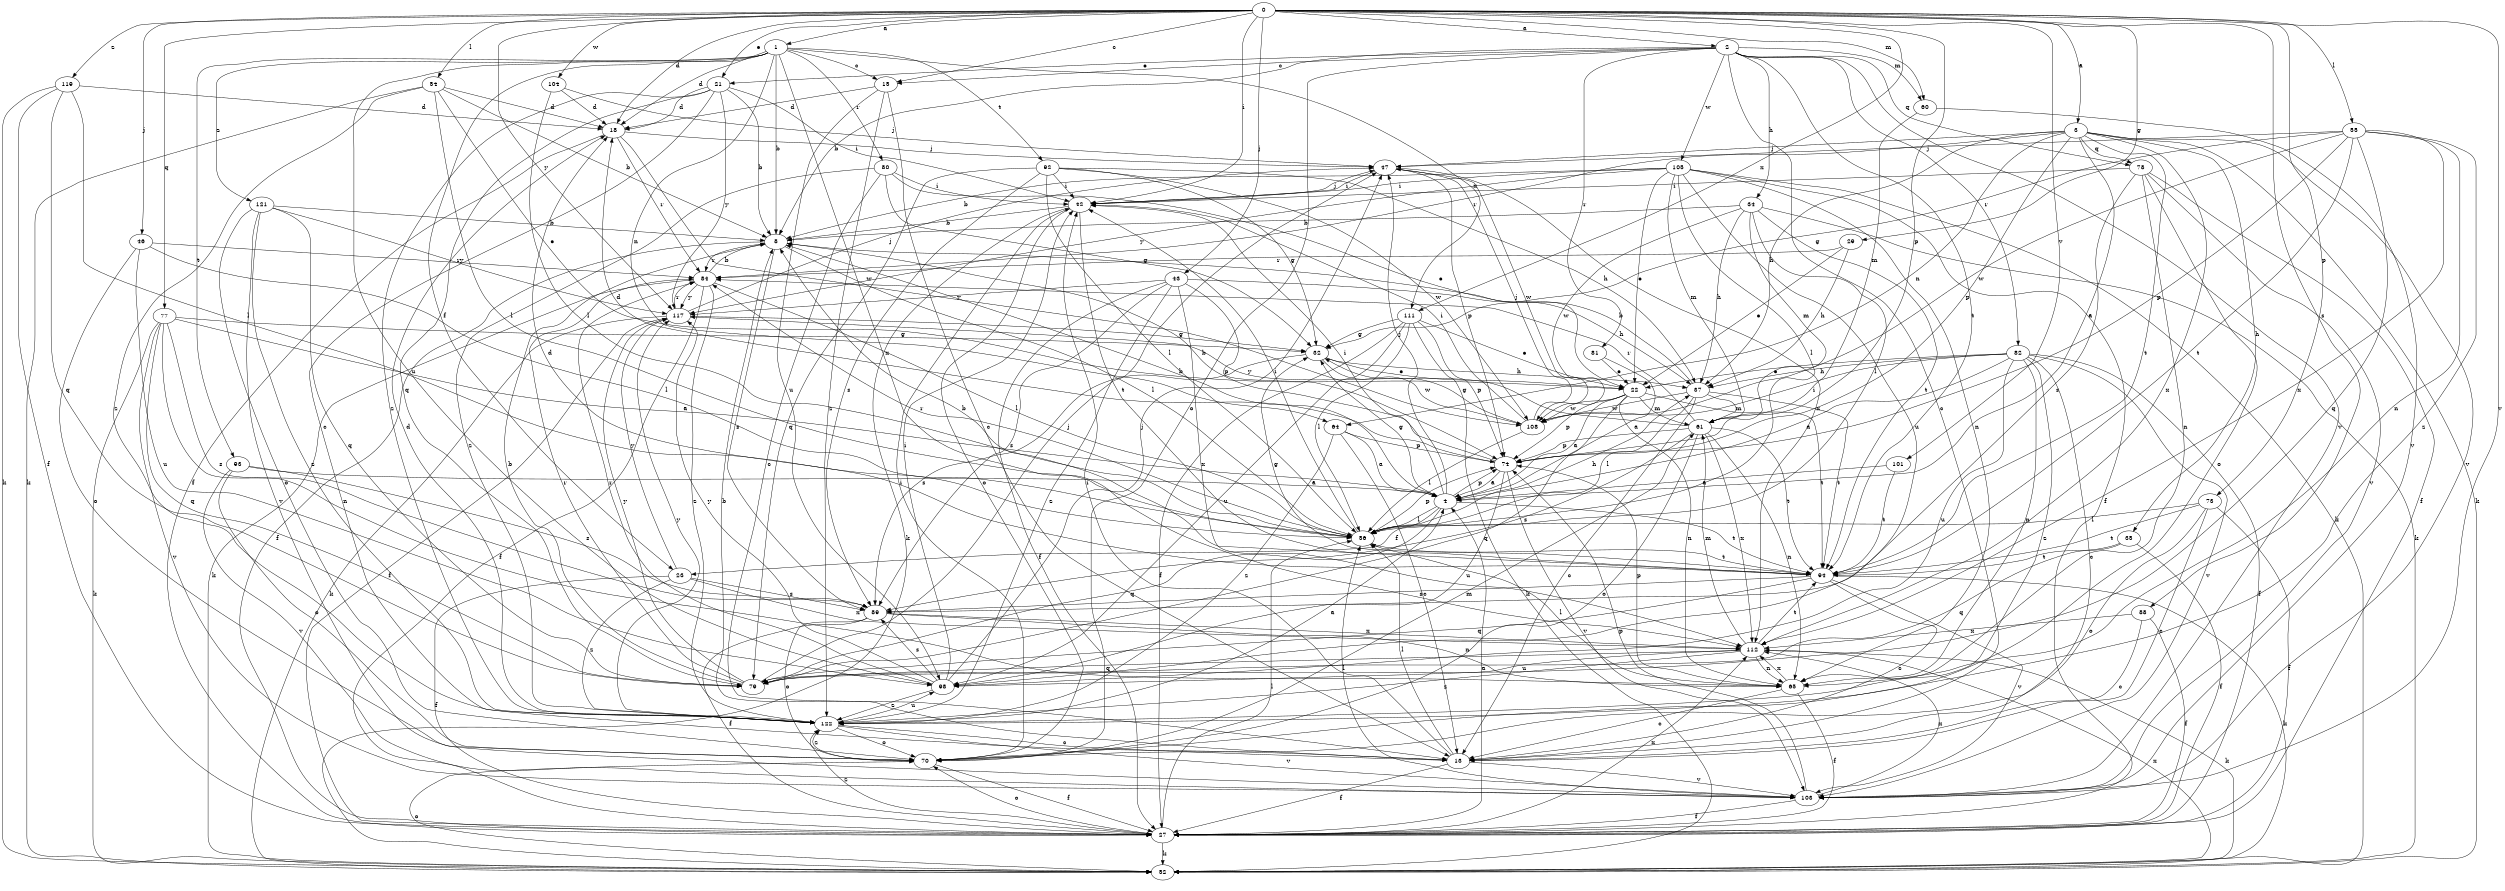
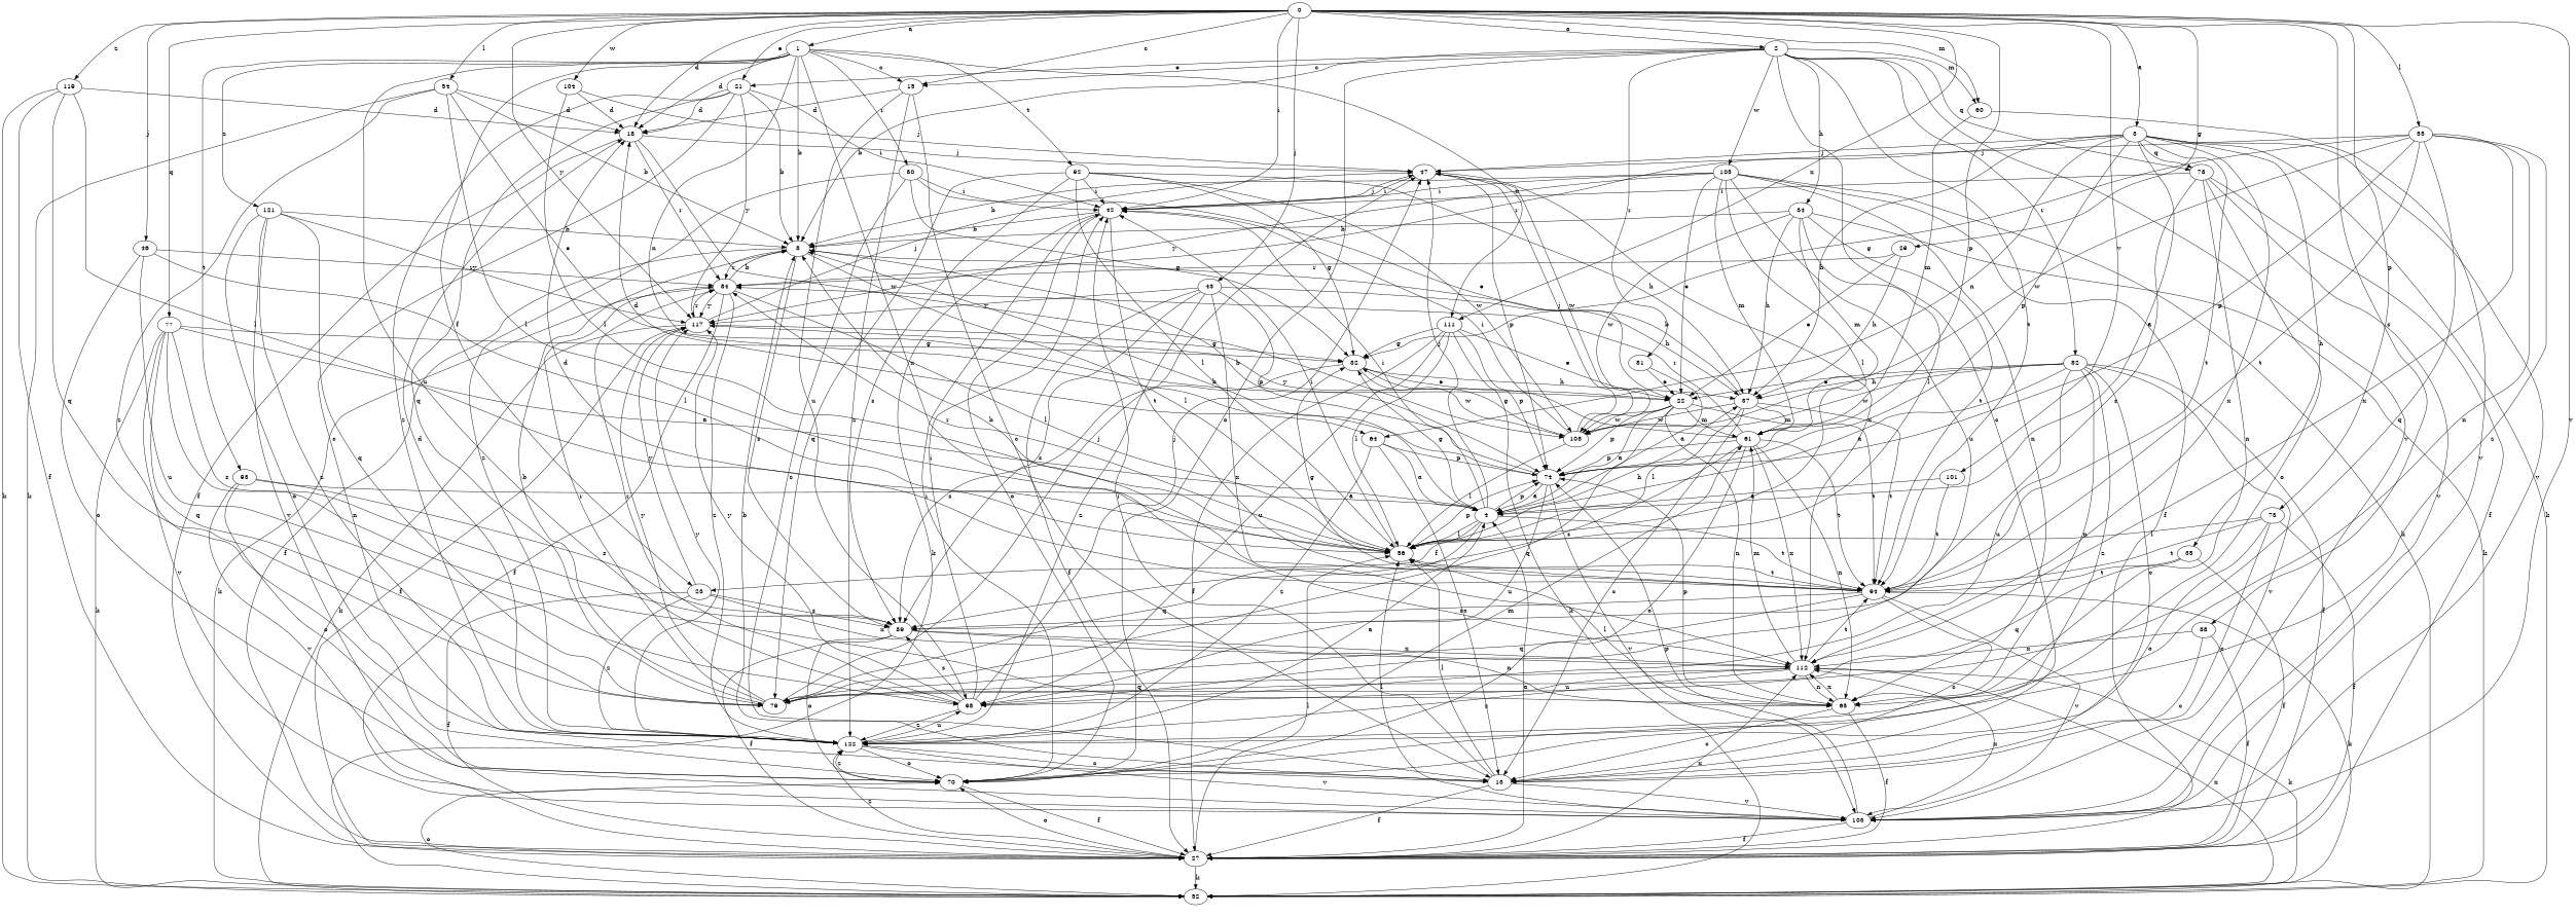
  strict digraph {
    0
    1
    2
    3
    n5 [label=15]
    18
    21
    29
    42
    43
    46
    54
    55
    60
    73
    74
    77
    88
    101
    103
    104
    111
    117
    119
    8
    23
    64
    80
    92
    93
    98
    112
    121
    13
    34
    70
    78
    81
    82
    94
    105
    4
    35
    37
    47
    52
    84
    122
    27
    108
    79
    22
    89
    56
    32
    65
    61
    0 -> 1 [label=a]
    0 -> 2 [label=a]
    0 -> 3 [label=a]
    0 -> n5 [label=c]
    0 -> 18 [label=d]
    0 -> 21 [label=e]
    0 -> 29 [label=g]
    0 -> 42 [label=i]
    0 -> 43 [label=j]
    0 -> 46 [label=j]
    0 -> 54 [label=l]
    0 -> 55 [label=l]
    0 -> 60 [label=m]
    0 -> 73 [label=p]
    0 -> 74 [label=p]
    0 -> 77 [label=q]
    0 -> 88 [label=s]
    0 -> 101 [label=v]
    0 -> 103 [label=v]
    0 -> 104 [label=w]
    0 -> 111 [label=x]
    0 -> 117 [label=y]
    0 -> 119 [label=z]
    1 -> n5 [label=c]
    1 -> 18 [label=d]
    1 -> 111 [label=x]
    1 -> 8 [label=b]
    1 -> 23 [label=f]
    1 -> 64 [label=n]
    1 -> 80 [label=r]
    1 -> 92 [label=t]
    1 -> 93 [label=t]
    1 -> 98 [label=u]
    1 -> 112 [label=x]
    1 -> 121 [label=z]
    2 -> n5 [label=c]
    2 -> 21 [label=e]
    2 -> 60 [label=m]
    2 -> 103 [label=v]
    2 -> 8 [label=b]
    2 -> 13 [label=c]
    2 -> 34 [label=h]
    2 -> 70 [label=o]
    2 -> 78 [label=q]
    2 -> 81 [label=r]
    2 -> 82 [label=r]
    2 -> 94 [label=t]
    2 -> 105 [label=w]
    3 -> 74 [label=p]
    3 -> 103 [label=v]
    3 -> 64 [label=n]
    3 -> 112 [label=x]
    3 -> 78 [label=q]
    3 -> 94 [label=t]
    3 -> 4 [label=a]
    3 -> 35 [label=h]
    3 -> 37 [label=h]
    3 -> 47 [label=j]
    3 -> 52 [label=k]
    3 -> 84 [label=r]
    n5 -> 18 [label=d]
    n5 -> 98 [label=u]
    n5 -> 13 [label=c]
    n5 -> 122 [label=z]
    18 -> 47 [label=j]
    18 -> 84 [label=r]
    18 -> 27 [label=f]
    18 -> 108 [label=w]
    21 -> 18 [label=d]
    21 -> 42 [label=i]
    21 -> 117 [label=y]
    21 -> 8 [label=b]
    21 -> 13 [label=c]
    21 -> 122 [label=z]
    21 -> 79 [label=q]
    29 -> 37 [label=h]
    29 -> 84 [label=r]
    29 -> 22 [label=e]
    42 -> 8 [label=b]
    42 -> 70 [label=o]
    42 -> 94 [label=t]
    42 -> 47 [label=j]
    42 -> 52 [label=k]
    43 -> 74 [label=p]
    43 -> 117 [label=y]
    43 -> 112 [label=x]
    43 -> 37 [label=h]
    43 -> 122 [label=z]
    43 -> 27 [label=f]
    43 -> 89 [label=s]
    46 -> 98 [label=u]
    46 -> 70 [label=o]
    46 -> 84 [label=r]
    46 -> 56 [label=l]
    54 -> 18 [label=d]
    54 -> 8 [label=b]
    54 -> 52 [label=k]
    54 -> 122 [label=z]
    54 -> 22 [label=e]
    54 -> 56 [label=l]
    55 -> 74 [label=p]
    55 -> 112 [label=x]
    55 -> 94 [label=t]
    55 -> 47 [label=j]
    55 -> 122 [label=z]
    55 -> 108 [label=w]
    55 -> 79 [label=q]
    55 -> 32 [label=g]
    55 -> 65 [label=n]
    60 -> 103 [label=v]
    60 -> 61 [label=m]
    73 -> 13 [label=c]
    73 -> 70 [label=o]
    73 -> 94 [label=t]
    73 -> 27 [label=f]
    73 -> 56 [label=l]
    74 -> 18 [label=d]
    74 -> 103 [label=v]
    74 -> 8 [label=b]
    74 -> 98 [label=u]
    74 -> 4 [label=a]
    77 -> 103 [label=v]
    77 -> 4 [label=a]
    77 -> 52 [label=k]
    77 -> 79 [label=q]
    77 -> 89 [label=s]
    77 -> 32 [label=g]
    77 -> 65 [label=n]
    88 -> 112 [label=x]
    88 -> 13 [label=c]
    88 -> 27 [label=f]
    101 -> 94 [label=t]
    101 -> 4 [label=a]
    103 -> 74 [label=p]
    103 -> 112 [label=x]
    103 -> 27 [label=f]
    103 -> 56 [label=l]
    104 -> 18 [label=d]
    104 -> 47 [label=j]
    104 -> 56 [label=l]
    111 -> 74 [label=p]
    111 -> 98 [label=u]
    111 -> 52 [label=k]
    111 -> 27 [label=f]
    111 -> 22 [label=e]
    111 -> 56 [label=l]
    111 -> 32 [label=g]
    117 -> 47 [label=j]
    117 -> 52 [label=k]
    117 -> 84 [label=r]
    117 -> 27 [label=f]
    117 -> 32 [label=g]
    119 -> 18 [label=d]
    119 -> 52 [label=k]
    119 -> 27 [label=f]
    119 -> 79 [label=q]
    119 -> 56 [label=l]
    8 -> 84 [label=r]
    8 -> 27 [label=f]
    8 -> 89 [label=s]
    8 -> 56 [label=l]
    23 -> 117 [label=y]
    23 -> 112 [label=x]
    23 -> 122 [label=z]
    23 -> 27 [label=f]
    23 -> 89 [label=s]
    64 -> 74 [label=p]
    64 -> 13 [label=c]
    64 -> 4 [label=a]
    64 -> 122 [label=z]
    80 -> 42 [label=i]
    80 -> 13 [label=c]
    80 -> 122 [label=z]
    80 -> 22 [label=e]
    80 -> 32 [label=g]
    92 -> 42 [label=i]
    92 -> 37 [label=h]
    92 -> 108 [label=w]
    92 -> 79 [label=q]
    92 -> 89 [label=s]
    92 -> 56 [label=l]
    92 -> 32 [label=g]
    93 -> 103 [label=v]
    93 -> 70 [label=o]
    93 -> 4 [label=a]
    93 -> 89 [label=s]
    98 -> 42 [label=i]
    98 -> 117 [label=y]
    98 -> 47 [label=j]
    98 -> 84 [label=r]
    98 -> 122 [label=z]
    98 -> 89 [label=s]
    112 -> 98 [label=u]
    112 -> 94 [label=t]
    112 -> 52 [label=k]
    112 -> 122 [label=z]
    112 -> 79 [label=q]
    112 -> 65 [label=n]
    112 -> 61 [label=m]
    121 -> 103 [label=v]
    121 -> 117 [label=y]
    121 -> 8 [label=b]
    121 -> 70 [label=o]
    121 -> 122 [label=z]
    121 -> 79 [label=q]
    13 -> 42 [label=i]
    13 -> 103 [label=v]
    13 -> 8 [label=b]
    13 -> 27 [label=f]
    13 -> 56 [label=l]
    34 -> 8 [label=b]
    34 -> 94 [label=t]
    34 -> 37 [label=h]
    34 -> 52 [label=k]
    34 -> 108 [label=w]
    34 -> 56 [label=l]
    34 -> 61 [label=m]
    70 -> 42 [label=i]
    70 -> 122 [label=z]
    70 -> 27 [label=f]
    70 -> 61 [label=m]
    78 -> 42 [label=i]
    78 -> 103 [label=v]
    78 -> 70 [label=o]
    78 -> 27 [label=f]
    78 -> 89 [label=s]
    78 -> 65 [label=n]
    81 -> 4 [label=a]
    81 -> 22 [label=e]
    82 -> 103 [label=v]
    82 -> 98 [label=u]
    82 -> 13 [label=c]
    82 -> 4 [label=a]
    82 -> 37 [label=h]
    82 -> 122 [label=z]
    82 -> 27 [label=f]
-   82 -> 108 [label=i]
+   82 -> 108 [label=w]
    82 -> 22 [label=e]
    82 -> 65 [label=n]
    94 -> 18 [label=d]
    94 -> 103 [label=v]
    94 -> 8 [label=b]
    94 -> 13 [label=c]
    94 -> 52 [label=k]
    94 -> 79 [label=q]
    94 -> 89 [label=s]
    94 -> 32 [label=g]
    105 -> 42 [label=i]
    105 -> 117 [label=y]
    105 -> 8 [label=b]
    105 -> 98 [label=u]
    105 -> 52 [label=k]
    105 -> 27 [label=f]
    105 -> 22 [label=e]
    105 -> 56 [label=l]
    105 -> 65 [label=n]
    105 -> 61 [label=m]
    4 -> 42 [label=i]
    4 -> 74 [label=p]
    4 -> 8 [label=b]
    4 -> 23 [label=f]
    4 -> 94 [label=t]
    4 -> 47 [label=j]
    4 -> 79 [label=q]
    4 -> 56 [label=l]
    4 -> 32 [label=g]
    35 -> 94 [label=t]
    35 -> 27 [label=f]
    35 -> 79 [label=q]
    37 -> 8 [label=b]
    37 -> 13 [label=c]
    37 -> 94 [label=t]
    37 -> 108 [label=w]
    37 -> 56 [label=l]
    37 -> 61 [label=m]
    47 -> 42 [label=i]
    47 -> 74 [label=p]
    47 -> 112 [label=x]
    47 -> 108 [label=w]
    52 -> 112 [label=x]
    52 -> 70 [label=o]
    84 -> 117 [label=y]
    84 -> 8 [label=b]
    84 -> 52 [label=k]
    84 -> 122 [label=z]
    84 -> 27 [label=f]
    84 -> 56 [label=l]
    122 -> 18 [label=d]
    122 -> 103 [label=v]
    122 -> 117 [label=y]
    122 -> 98 [label=u]
    122 -> 13 [label=c]
    122 -> 70 [label=o]
    122 -> 4 [label=a]
    27 -> 112 [label=x]
    27 -> 70 [label=o]
    27 -> 4 [label=a]
    27 -> 52 [label=k]
    27 -> 122 [label=z]
    27 -> 56 [label=l]
    108 -> 42 [label=i]
    108 -> 47 [label=j]
    108 -> 56 [label=l]
    108 -> 32 [label=g]
    79 -> 117 [label=y]
    79 -> 8 [label=b]
    79 -> 47 [label=j]
    79 -> 84 [label=r]
    22 -> 74 [label=p]
    22 -> 94 [label=t]
    22 -> 4 [label=a]
    22 -> 108 [label=w]
    22 -> 79 [label=q]
    22 -> 65 [label=n]
    22 -> 61 [label=m]
    89 -> 112 [label=x]
    89 -> 70 [label=o]
    89 -> 27 [label=f]
    89 -> 65 [label=n]
    56 -> 42 [label=i]
    56 -> 74 [label=p]
    56 -> 94 [label=t]
    56 -> 37 [label=h]
    56 -> 84 [label=r]
    32 -> 37 [label=h]
    32 -> 108 [label=w]
    32 -> 22 [label=e]
    32 -> 89 [label=s]
    65 -> 74 [label=p]
    65 -> 112 [label=x]
    65 -> 13 [label=c]
    65 -> 27 [label=f]
    65 -> 56 [label=l]
    61 -> 74 [label=p]
    61 -> 117 [label=y]
    61 -> 112 [label=x]
    61 -> 70 [label=o]
    61 -> 94 [label=t]
    61 -> 84 [label=r]
    61 -> 89 [label=s]
    61 -> 65 [label=n]
  }
